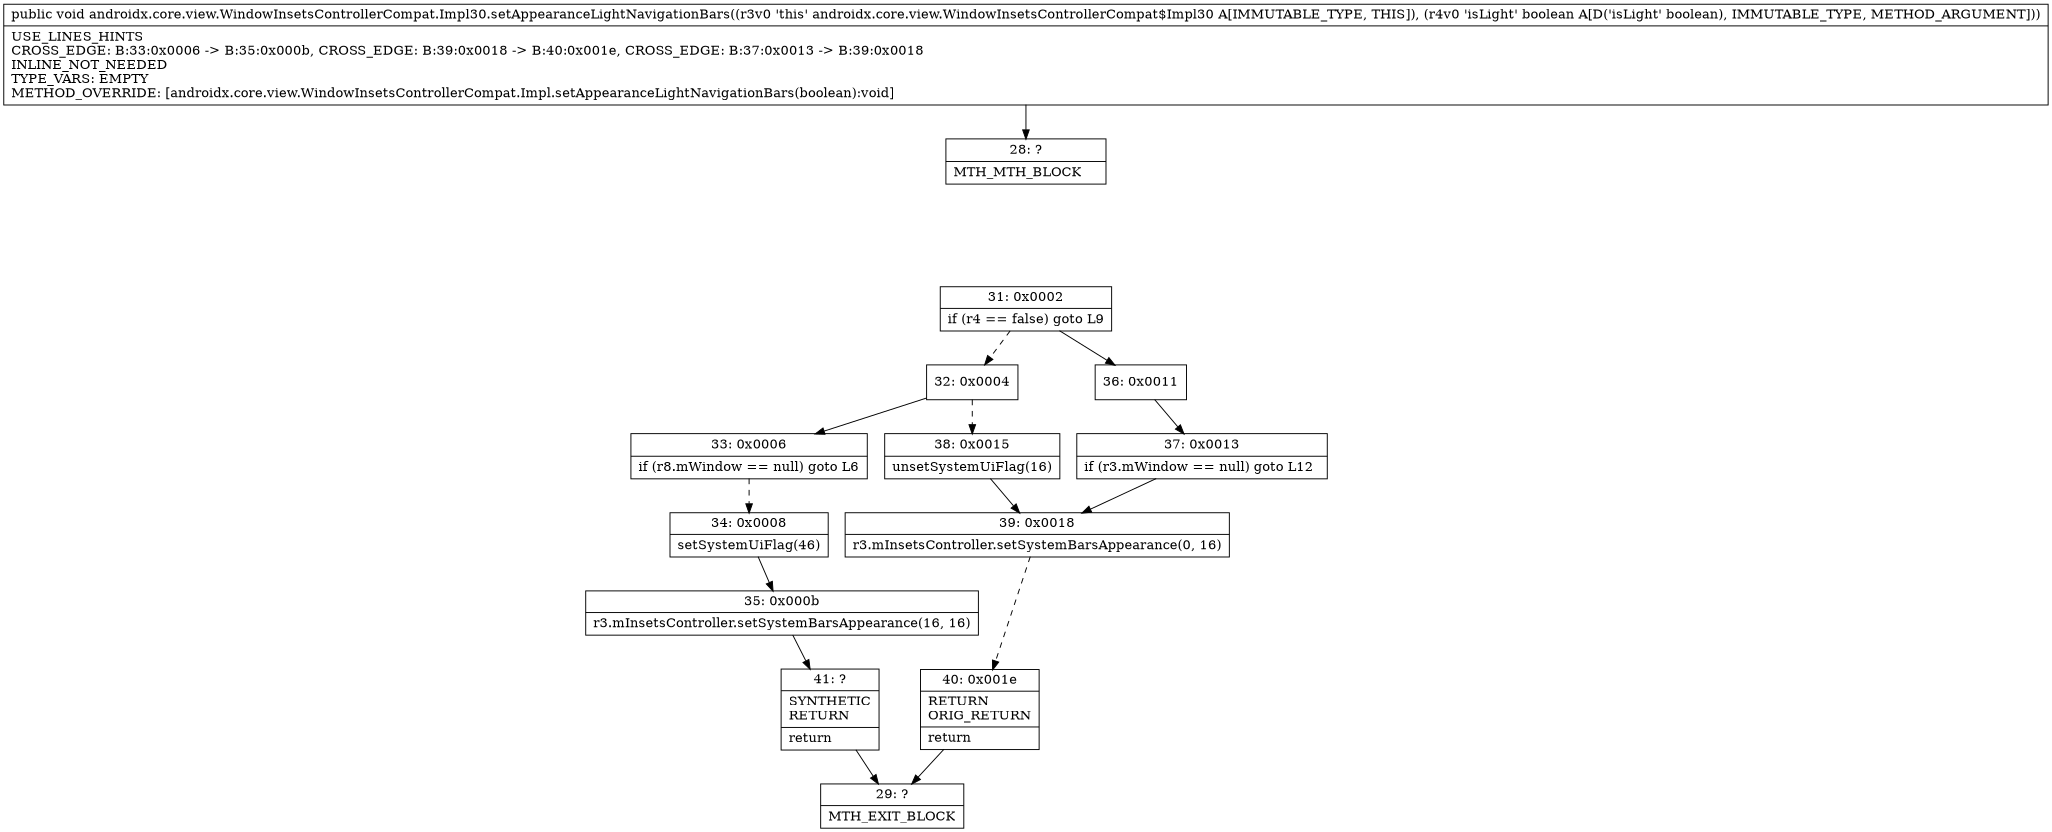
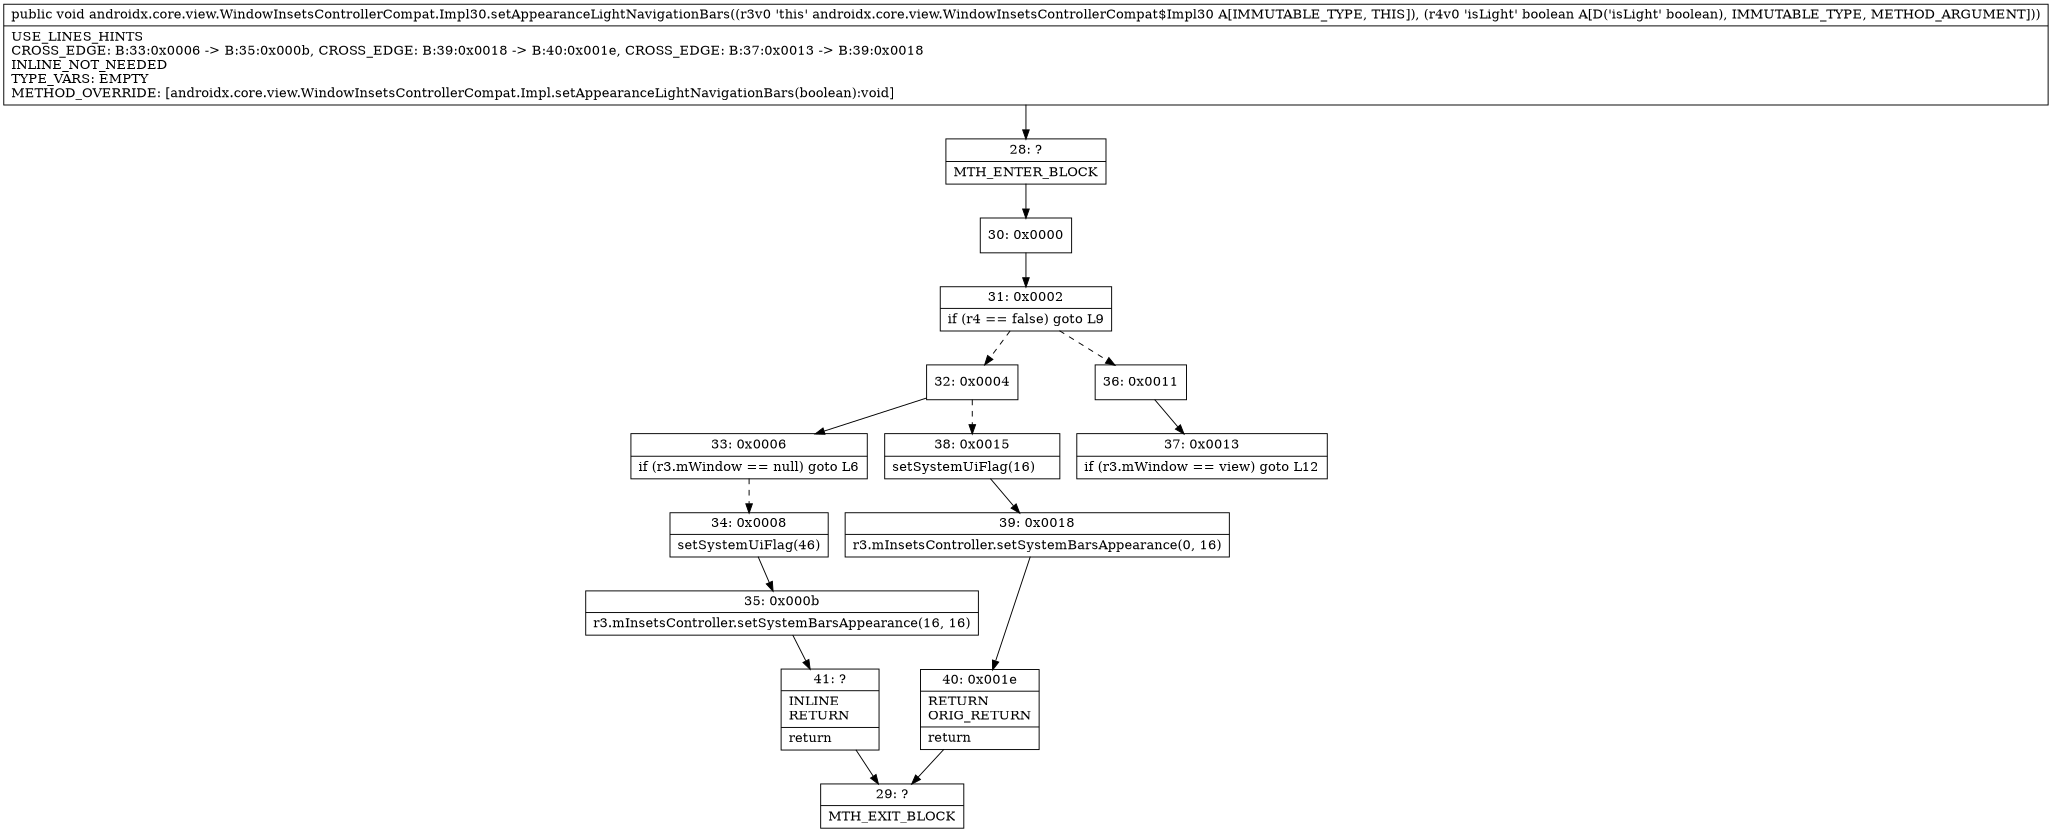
  digraph {
    node [shape=record]
-   n1 [label="{28\:\ ?|MTH_MTH_BLOCK\l}"]
+   n1 [label="{28\:\ ?|MTH_ENTER_BLOCK\l}"]
+   n2 [label="{30\:\ 0x0000}"]
    n3 [label="{31\:\ 0x0002|if (r4 == false) goto L9\l}"]
    n4 [label="{32\:\ 0x0004}"]
    n5 [label="{36\:\ 0x0011}"]
-   n6 [label="{33\:\ 0x0006|if (r8.mWindow == null) goto L6\l}"]
-   n7 [label="{38\:\ 0x0015|unsetSystemUiFlag(16)\l}"]
-   n8 [label="{37\:\ 0x0013|if (r3.mWindow == null) goto L12\l}"]
+   n6 [label="{33\:\ 0x0006|if (r3.mWindow == null) goto L6\l}"]
+   n7 [label="{38\:\ 0x0015|setSystemUiFlag(16)\l}"]
+   n8 [label="{37\:\ 0x0013|if (r3.mWindow == view) goto L12\l}"]
    n9 [label="{34\:\ 0x0008|setSystemUiFlag(46)\l}"]
    n10 [label="{35\:\ 0x000b|r3.mInsetsController.setSystemBarsAppearance(16, 16)\l}"]
-   n11 [label="{41\:\ ?|SYNTHETIC\lRETURN\l|return\l}"]
+   n11 [label="{41\:\ ?|INLINE\lRETURN\l|return\l}"]
    n12 [label="{29\:\ ?|MTH_EXIT_BLOCK\l}"]
    n13 [label="{39\:\ 0x0018|r3.mInsetsController.setSystemBarsAppearance(0, 16)\l}"]
    n14 [label="{40\:\ 0x001e|RETURN\lORIG_RETURN\l|return\l}"]
    n15 [label="{public void androidx.core.view.WindowInsetsControllerCompat.Impl30.setAppearanceLightNavigationBars((r3v0 'this' androidx.core.view.WindowInsetsControllerCompat$Impl30 A[IMMUTABLE_TYPE, THIS]), (r4v0 'isLight' boolean A[D('isLight' boolean), IMMUTABLE_TYPE, METHOD_ARGUMENT]))  | USE_LINES_HINTS\lCROSS_EDGE: B:33:0x0006 \-\> B:35:0x000b, CROSS_EDGE: B:39:0x0018 \-\> B:40:0x001e, CROSS_EDGE: B:37:0x0013 \-\> B:39:0x0018\lINLINE_NOT_NEEDED\lTYPE_VARS: EMPTY\lMETHOD_OVERRIDE: [androidx.core.view.WindowInsetsControllerCompat.Impl.setAppearanceLightNavigationBars(boolean):void]\l}"]
+   n1 -> n2
+   n2 -> n3
    n3 -> n4 [style=dashed]
-   n3 -> n5
+   n3 -> n5 [style=dashed]
    n4 -> n6
    n4 -> n7 [style=dashed]
    n5 -> n8
    n6 -> n9 [style=dashed]
    n7 -> n13
-   n8 -> n13
    n9 -> n10
    n10 -> n11
    n11 -> n12
-   n13 -> n14 [style=dashed]
+   n13 -> n14
    n14 -> n12
    n15 -> n1
  }
